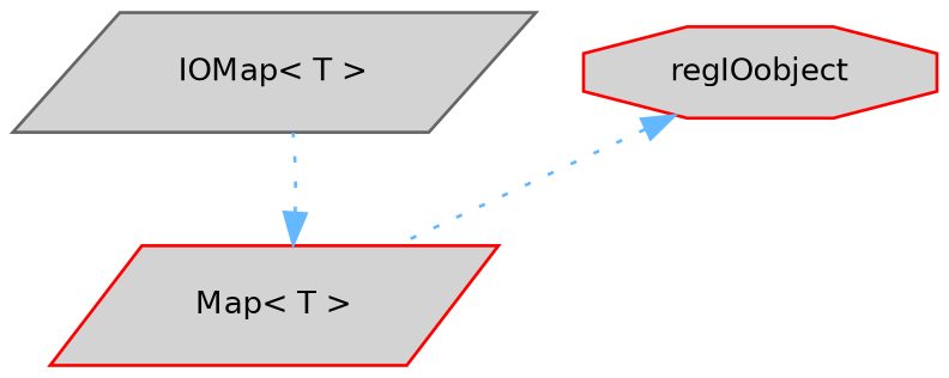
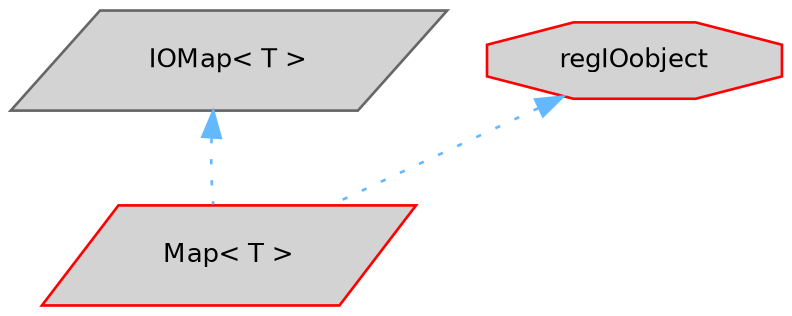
  digraph {
    node [color=red fillcolor=lightgrey fontname=Helvetica fontsize=10 shape=parallelogram style=filled]
    edge [color=steelblue1 dir=back fontname=Helvetica fontsize=10 labelfontname=Helvetica labelfontsize=10 style=dotted]
    n1 [color=gray40 fontcolor=black height=0.2 label="IOMap\< T \>" width=0.4]
    n2 [height=0.2 label=regIOobject shape=octagon width=0.4]
    n3 [height=0.2 label="Map\< T \>" width=0.4]
    n2 -> n3
-   n3 -> n1
+   n1 -> n3
  }
